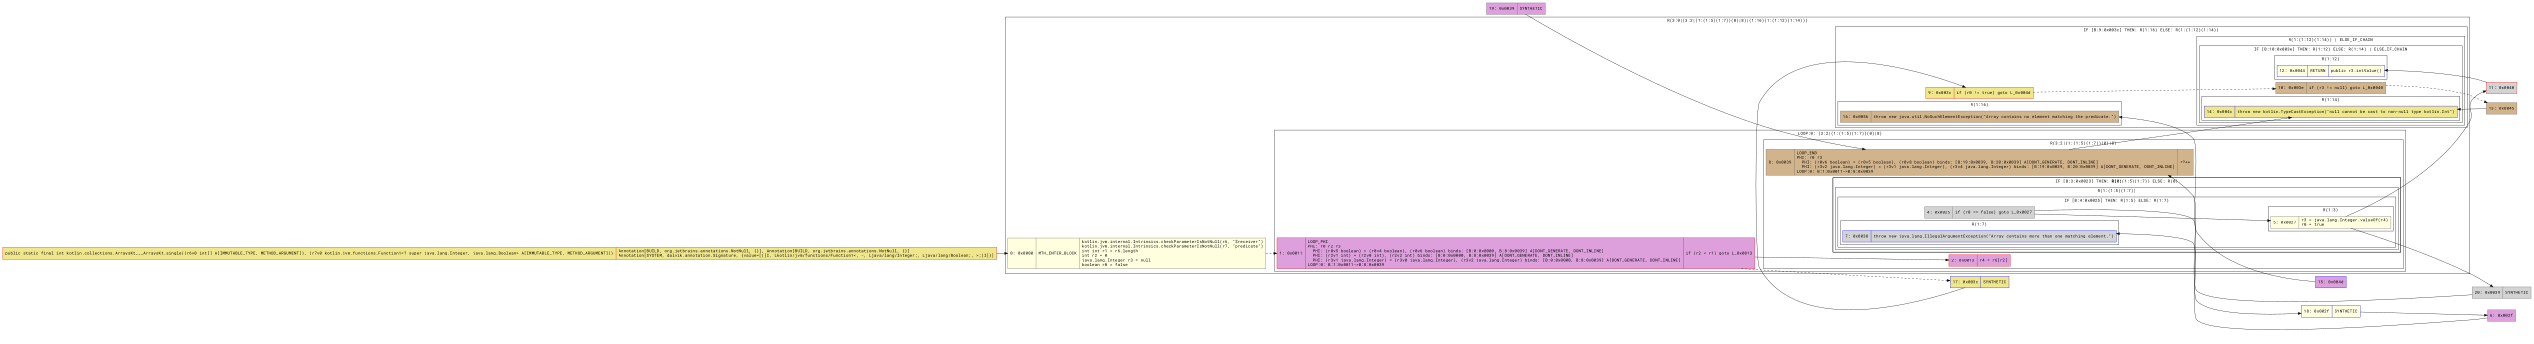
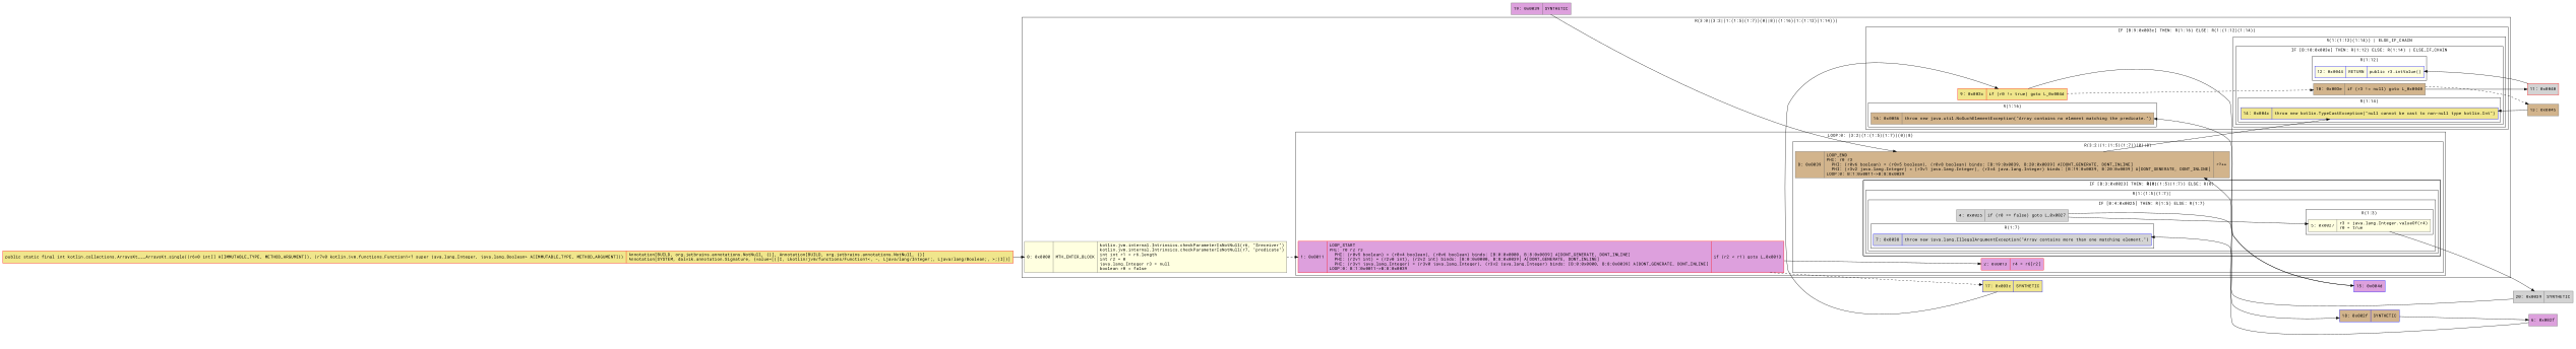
  digraph {
    fontname="Roboto Mono"
    rankdir=LR
    node [color=gray40 fillcolor=plum fontname="Roboto Mono" shape=record style=filled]
    edge [fontname="Roboto Mono"]
    n1 [fillcolor=lightyellow label="{5\:\ 0x0027|r3 = java.lang.Integer.valueOf(r4)\lr0 = true\l}"]
    n2 [color=blue fillcolor=lightgrey label="{7\:\ 0x0038|throw new java.lang.IllegalArgumentException(\"Array contains more than one matching element.\")\l}"]
    n3 [fillcolor=lightgrey label="{4\:\ 0x0025|if (r0 == false) goto L_0x0027\l}"]
    n4 [color=red label="{2\:\ 0x0013|r4 = r6[r2]\l}"]
    n5 [fillcolor=tan label="{8\:\ 0x0039|LOOP_END\lPHI: r0 r3 \l  PHI: (r0v6 boolean) = (r0v5 boolean), (r0v8 boolean) binds: [B:19:0x0039, B:20:0x0039] A[DONT_GENERATE, DONT_INLINE]\l  PHI: (r3v2 java.lang.Integer) = (r3v1 java.lang.Integer), (r3v4 java.lang.Integer) binds: [B:19:0x0039, B:20:0x0039] A[DONT_GENERATE, DONT_INLINE]\lLOOP:0: B:1:0x0011\-\>B:8:0x0039\l|r2++\l}"]
-   n6 [color=red label="{1\:\ 0x0011|LOOP_PHI\lPHI: r0 r2 r3 \l  PHI: (r0v5 boolean) = (r0v4 boolean), (r0v6 boolean) binds: [B:0:0x0000, B:8:0x0039] A[DONT_GENERATE, DONT_INLINE]\l  PHI: (r2v1 int) = (r2v0 int), (r2v2 int) binds: [B:0:0x0000, B:8:0x0039] A[DONT_GENERATE, DONT_INLINE]\l  PHI: (r3v1 java.lang.Integer) = (r3v0 java.lang.Integer), (r3v2 java.lang.Integer) binds: [B:0:0x0000, B:8:0x0039] A[DONT_GENERATE, DONT_INLINE]\lLOOP:0: B:1:0x0011\-\>B:8:0x0039\l|if (r2 \< r1) goto L_0x0013\l}"]
+   n6 [color=red label="{1\:\ 0x0011|LOOP_START\lPHI: r0 r2 r3 \l  PHI: (r0v5 boolean) = (r0v4 boolean), (r0v6 boolean) binds: [B:0:0x0000, B:8:0x0039] A[DONT_GENERATE, DONT_INLINE]\l  PHI: (r2v1 int) = (r2v0 int), (r2v2 int) binds: [B:0:0x0000, B:8:0x0039] A[DONT_GENERATE, DONT_INLINE]\l  PHI: (r3v1 java.lang.Integer) = (r3v0 java.lang.Integer), (r3v2 java.lang.Integer) binds: [B:0:0x0000, B:8:0x0039] A[DONT_GENERATE, DONT_INLINE]\lLOOP:0: B:1:0x0011\-\>B:8:0x0039\l|if (r2 \< r1) goto L_0x0013\l}"]
    n7 [fillcolor=tan label="{16\:\ 0x0056|throw new java.util.NoSuchElementException(\"Array contains no element matching the predicate.\")\l}"]
    n8 [color=blue fillcolor=lightyellow label="{12\:\ 0x0044|RETURN\l|public r3.intValue()\l}"]
    n9 [color=blue fillcolor=khaki label="{14\:\ 0x004c|throw new kotlin.TypeCastException(\"null cannot be cast to non\-null type kotlin.Int\")\l}"]
    n10 [fillcolor=tan label="{10\:\ 0x003e|if (r3 != null) goto L_0x0040\l}"]
    n11 [color=red fillcolor=khaki label="{9\:\ 0x003c|if (r0 != true) goto L_0x004d\l}"]
    n12 [fillcolor=lightyellow label="{0\:\ 0x0000|MTH_ENTER_BLOCK\l|kotlin.jvm.internal.Intrinsics.checkParameterIsNotNull(r6, \"$receiver\")\lkotlin.jvm.internal.Intrinsics.checkParameterIsNotNull(r7, \"predicate\")\lint int r1 = r6.length\lint r2 = 0\ljava.lang.Integer r3 = null\lboolean r0 = false\l}"]
    n13 [fillcolor=lightgrey label="{20\:\ 0x0039|SYNTHETIC\l}"]
-   n14 [color=blue fillcolor=lightyellow label="{18\:\ 0x002f|SYNTHETIC\l}"]
+   n14 [color=blue fillcolor=tan label="{18\:\ 0x002f|SYNTHETIC\l}"]
    n15 [color=blue fillcolor=khaki label="{17\:\ 0x003c|SYNTHETIC\l}"]
    n16 [color=red fillcolor=lightgrey label="{11\:\ 0x0040}"]
    n17 [fillcolor=tan label="{13\:\ 0x0045}"]
    n18 [color=blue label="{15\:\ 0x004d}"]
    n19 [label="{19\:\ 0x0039|SYNTHETIC\l}"]
    n20 [label="{6\:\ 0x002f}"]
    n21 [color=red fillcolor=khaki label="{public static final int kotlin.collections.ArraysKt___ArraysKt.single((r6v0 int[] A[IMMUTABLE_TYPE, METHOD_ARGUMENT]), (r7v0 kotlin.jvm.functions.Function1\<? super java.lang.Integer, java.lang.Boolean\> A[IMMUTABLE_TYPE, METHOD_ARGUMENT]))  | Annotation[BUILD, org.jetbrains.annotations.NotNull, \{\}], Annotation[BUILD, org.jetbrains.annotations.NotNull, \{\}]\lAnnotation[SYSTEM, dalvik.annotation.Signature, \{value=[([I, Lkotlin\/jvm\/functions\/Function1\<, \-, Ljava\/lang\/Integer;, Ljava\/lang\/Boolean;, \>;)I]\}]\l}"]
    subgraph cluster_1 {
      label="R(3:0|(3:2|(1:(1:5)(1:7))(0)|8)|(1:16)(1:(1:12)(1:14)))"
      n12
      subgraph cluster_2 {
        label="LOOP:0: (3:2|(1:(1:5)(1:7))(0)|8)"
        n6
        subgraph cluster_3 {
          label="R(3:2|(1:(1:5)(1:7))(0)|8)"
          n4
          n5
          subgraph cluster_4 {
            label="IF [B:3:0x0023] THEN: R(1:(1:5)(1:7)) ELSE: R(0)"
            subgraph cluster_5 {
              label="R(1:(1:5)(1:7))"
              subgraph cluster_6 {
                label="IF [B:4:0x0025] THEN: R(1:5) ELSE: R(1:7)"
                n3
                subgraph cluster_7 {
                  label="R(1:3)"
                  n1
                }
                subgraph cluster_8 {
                  label="R(1:7)"
                  n2
                }
              }
            }
            subgraph cluster_9 {
              label="R(0)"
            }
          }
        }
      }
      subgraph cluster_10 {
        label="IF [B:9:0x003c] THEN: R(1:16) ELSE: R(1:(1:12)(1:14))"
        n11
        subgraph cluster_11 {
          label="R(1:16)"
          n7
        }
        subgraph cluster_12 {
          label="R(1:(1:12)(1:14)) | ELSE_IF_CHAIN\l"
          subgraph cluster_13 {
            label="IF [B:10:0x003e] THEN: R(1:12) ELSE: R(1:14) | ELSE_IF_CHAIN\l"
            n10
            subgraph cluster_14 {
              label="R(1:12)"
              n8
            }
            subgraph cluster_15 {
              label="R(1:14)"
              n9
            }
          }
        }
      }
    }
    n1 -> n13
    n3 -> n1
    n3 -> n14 [style=solid]
    n5 -> n9
    n6 -> n4
    n6 -> n15 [style=dashed]
-   n1 -> n16
+   n10 -> n16
    n10 -> n17 [style=dashed]
    n11 -> n10 [style=dashed]
+   n11 -> n18
    n12 -> n6 [style=dashed]
    n13 -> n5
    n14 -> n20
    n15 -> n11
    n16 -> n8
    n17 -> n9
    n18 -> n7
    n19 -> n5
    n20 -> n2
    n21 -> n12
  }
